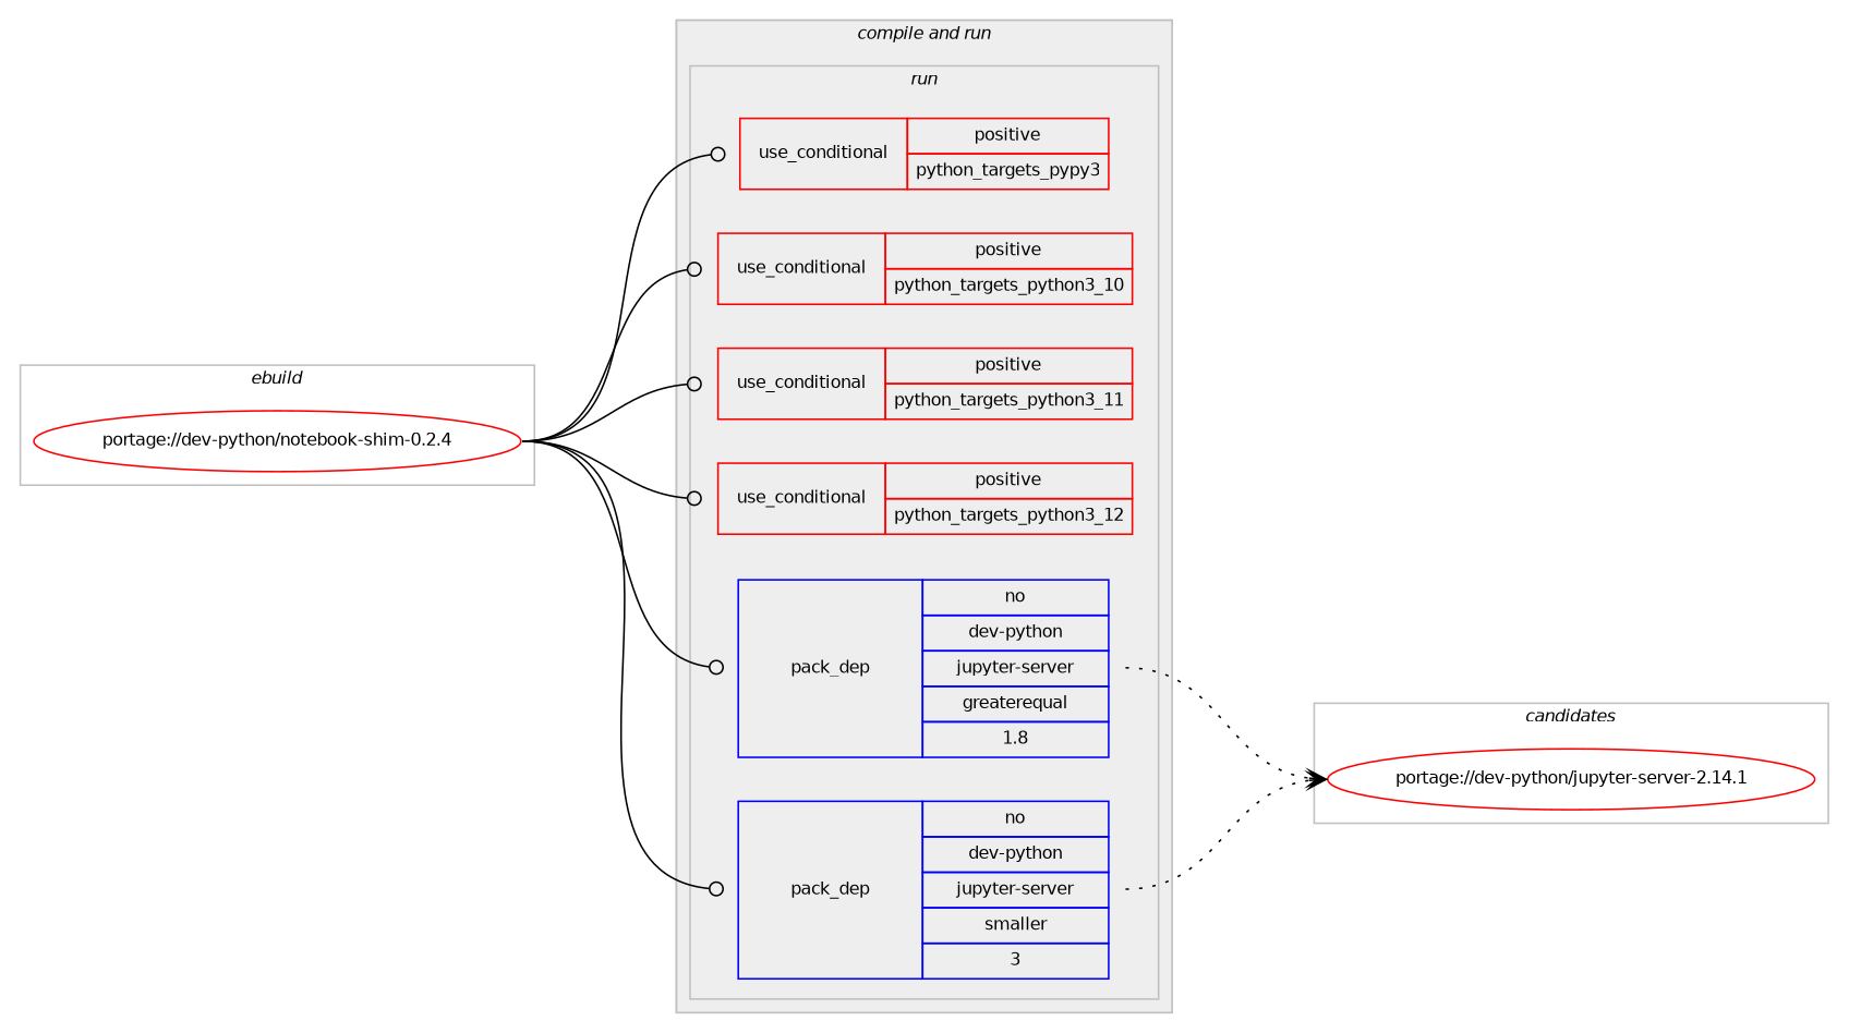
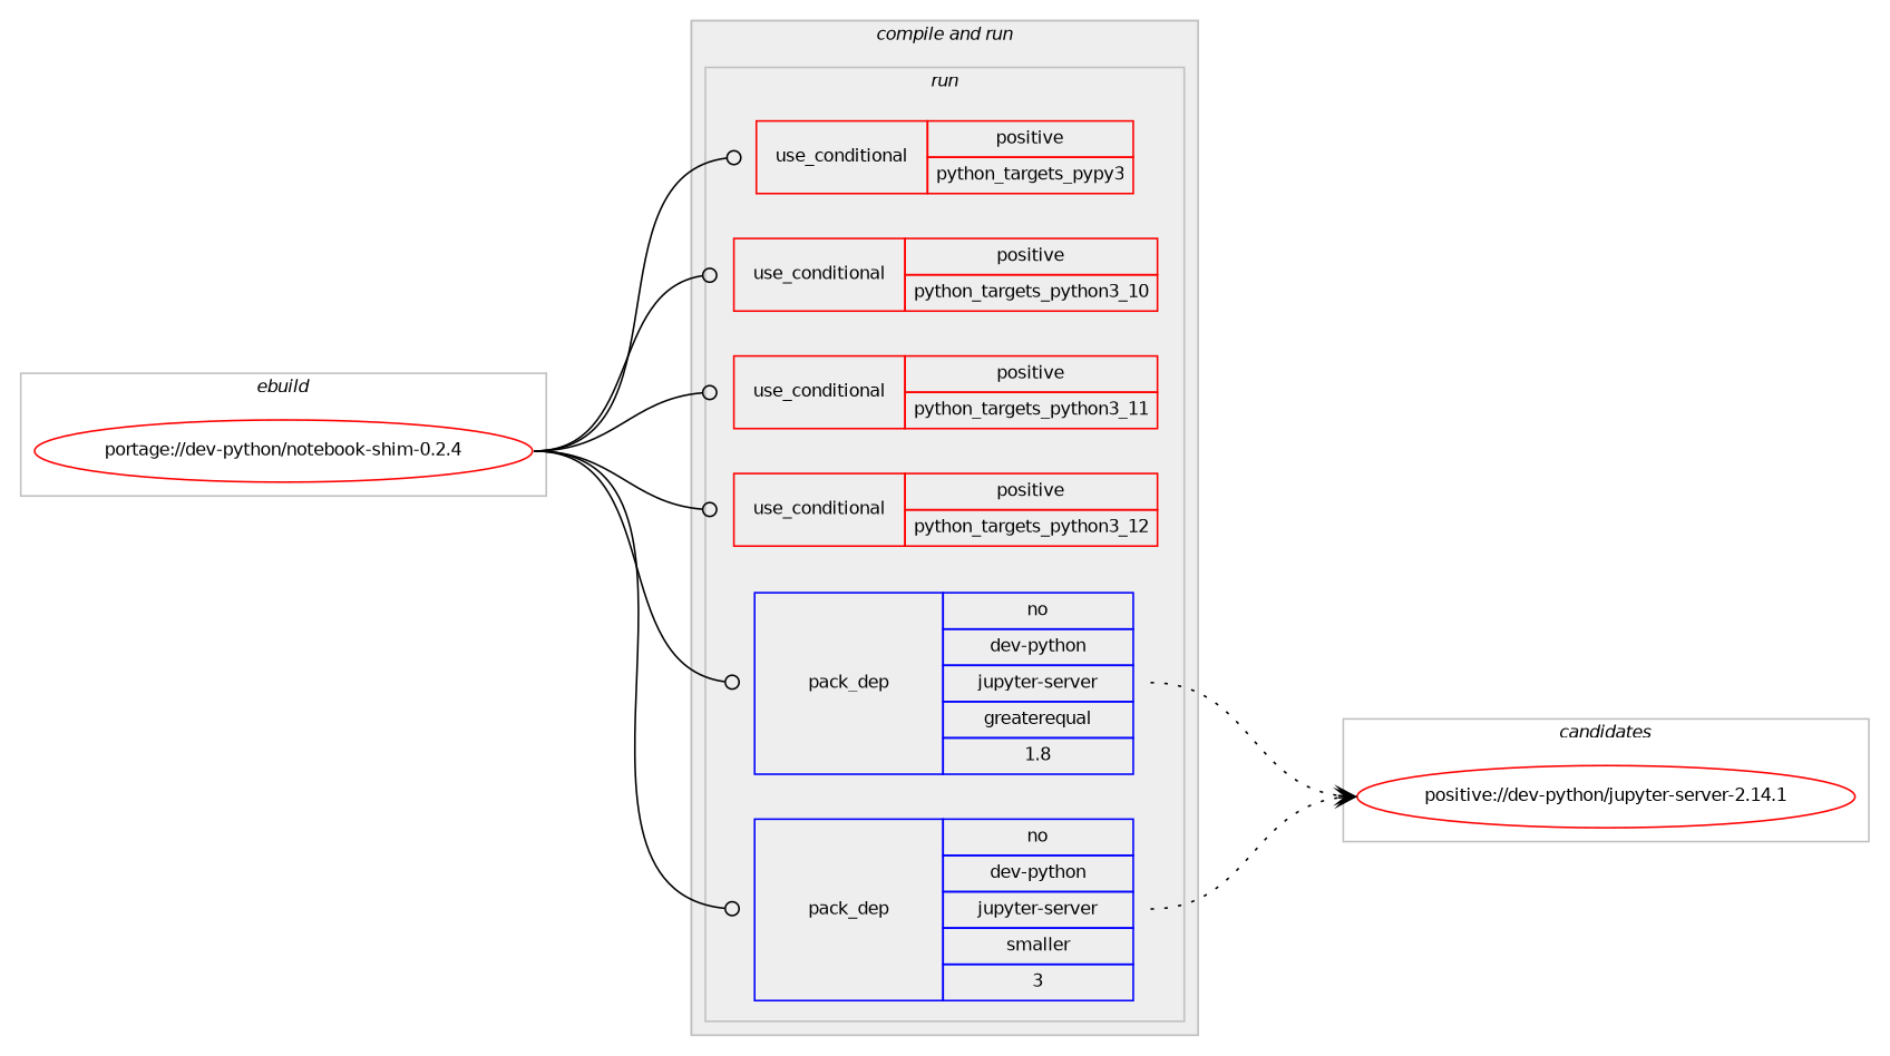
  digraph {
    compound=true
    concentrate=true
    fontname=Helvetica
    fontsize=10
    newrank=true
    rankdir=LR
    ranksep=1.5
    node [color=red fontname=Helvetica fontsize=10 shape=none]
    edge [arrowhead=odot headport=w style=solid tailport=e weight=20]
    n1 [label="portage://dev-python/notebook-shim-0.2.4" width=4 shape=""]
    n2 [label=<<TABLE BORDER="0" CELLBORDER="1" CELLSPACING="0" CELLPADDING="4"><TR><TD ROWSPAN="3" CELLPADDING="10">use_conditional</TD></TR><TR><TD>positive</TD></TR><TR><TD>python_targets_pypy3</TD></TR></TABLE>>]
    n3 [label=<<TABLE BORDER="0" CELLBORDER="1" CELLSPACING="0" CELLPADDING="4"><TR><TD ROWSPAN="3" CELLPADDING="10">use_conditional</TD></TR><TR><TD>positive</TD></TR><TR><TD>python_targets_python3_10</TD></TR></TABLE>>]
    n4 [label=<<TABLE BORDER="0" CELLBORDER="1" CELLSPACING="0" CELLPADDING="4"><TR><TD ROWSPAN="3" CELLPADDING="10">use_conditional</TD></TR><TR><TD>positive</TD></TR><TR><TD>python_targets_python3_11</TD></TR></TABLE>>]
    n5 [label=<<TABLE BORDER="0" CELLBORDER="1" CELLSPACING="0" CELLPADDING="4"><TR><TD ROWSPAN="3" CELLPADDING="10">use_conditional</TD></TR><TR><TD>positive</TD></TR><TR><TD>python_targets_python3_12</TD></TR></TABLE>>]
    n6 [color=blue label=<<TABLE BORDER="0" CELLBORDER="1" CELLSPACING="0" CELLPADDING="4" WIDTH="220"><TR><TD ROWSPAN="6" CELLPADDING="30">pack_dep</TD></TR><TR><TD WIDTH="110">no</TD></TR><TR><TD>dev-python</TD></TR><TR><TD>jupyter-server</TD></TR><TR><TD>greaterequal</TD></TR><TR><TD>1.8</TD></TR></TABLE>>]
    n7 [color=blue label=<<TABLE BORDER="0" CELLBORDER="1" CELLSPACING="0" CELLPADDING="4" WIDTH="220"><TR><TD ROWSPAN="6" CELLPADDING="30">pack_dep</TD></TR><TR><TD WIDTH="110">no</TD></TR><TR><TD>dev-python</TD></TR><TR><TD>jupyter-server</TD></TR><TR><TD>smaller</TD></TR><TR><TD>3</TD></TR></TABLE>>]
-   n8 [label="portage://dev-python/jupyter-server-2.14.1" width=4 shape=""]
+   n8 [label="positive://dev-python/jupyter-server-2.14.1" width=4 shape=""]
    subgraph cluster_1 {
      color=gray
      label=<<i>ebuild</i>>
      rank=same
      n1
    }
    subgraph cluster_2 {
      color=gray
      label=<<i>dependencies</i>>
      subgraph cluster_3 {
        color=gray
        fillcolor="#eeeeee"
        label=<<i>compile</i>>
        style=filled
      }
      subgraph cluster_4 {
        color=gray
        fillcolor="#eeeeee"
        label=<<i>compile and run</i>>
        style=filled
      }
      subgraph cluster_5 {
        color=gray
        fillcolor="#eeeeee"
        label=<<i>run</i>>
        style=filled
        subgraph sub_6 {
          color=gray
          fillcolor="#eeeeee"
          label=<<i>run</i>>
          style=filled
          n2
        }
        subgraph sub_7 {
          color=gray
          fillcolor="#eeeeee"
          label=<<i>run</i>>
          style=filled
          n3
        }
        subgraph sub_8 {
          color=gray
          fillcolor="#eeeeee"
          label=<<i>run</i>>
          style=filled
          n4
        }
        subgraph sub_9 {
          color=gray
          fillcolor="#eeeeee"
          label=<<i>run</i>>
          style=filled
          n5
        }
        subgraph sub_10 {
          color=gray
          fillcolor="#eeeeee"
          label=<<i>run</i>>
          style=filled
          n6
        }
        subgraph sub_11 {
          color=gray
          fillcolor="#eeeeee"
          label=<<i>run</i>>
          style=filled
          n7
        }
      }
    }
    subgraph cluster_12 {
      color=gray
      label=<<i>candidates</i>>
      rank=same
      subgraph sub_13 {
        color=black
        label=<<i>candidates</i>>
        nodesep=1
        rank=same
        n8
      }
      subgraph sub_14 {
        color=black
        label=<<i>candidates</i>>
        nodesep=1
        rank=same
        n8
      }
    }
    n1 -> n2
    n1 -> n3
    n1 -> n4
    n1 -> n5
    n1 -> n6
    n1 -> n7
    n6 -> n8 [arrowhead=vee style=dotted weight=100]
    n7 -> n8 [arrowhead=vee style=dotted weight=100]
  }
